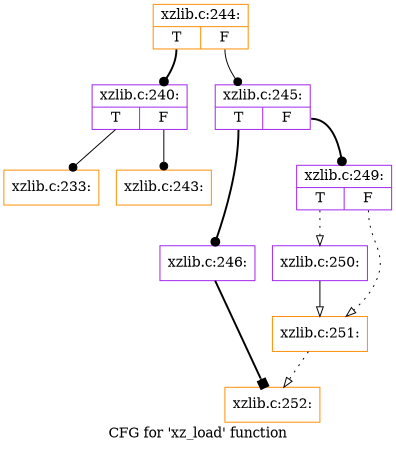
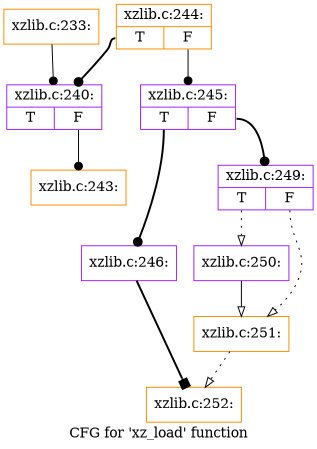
  digraph {
    label="CFG for 'xz_load' function"
    node [color=darkorange shape=record]
    edge [arrowhead=dot style=solid]
    n1 [label="{xzlib.c:233:}"]
    n2 [color=purple label="{xzlib.c:240:|{<s0>T|<s1>F}}"]
    n3 [label="{xzlib.c:243:}"]
    n4 [color=purple label="{xzlib.c:245:|{<s0>T|<s1>F}}"]
    n5 [color=purple label="{xzlib.c:246:}"]
    n6 [color=purple label="{xzlib.c:249:|{<s0>T|<s1>F}}"]
    n7 [label="{xzlib.c:244:|{<s0>T|<s1>F}}"]
    n8 [label="{xzlib.c:252:}"]
    n9 [color=purple label="{xzlib.c:250:}"]
    n10 [label="{xzlib.c:251:}"]
-   n2 -> n1
+   n1 -> n2
    n2 -> n3 [tailport=s1]
    n4 -> n5 [style=bold tailport=s0]
    n4 -> n6 [style=bold tailport=s1]
    n5 -> n8 [arrowhead=box style=bold]
    n6 -> n9 [arrowhead=onormal style=dotted tailport=s0]
    n6 -> n10 [arrowhead=onormal style=dotted tailport=s1]
    n7 -> n2 [style=bold tailport=s0]
    n7 -> n4 [tailport=s1]
    n9 -> n10 [arrowhead=onormal]
    n10 -> n8 [arrowhead=onormal style=dotted]
  }
